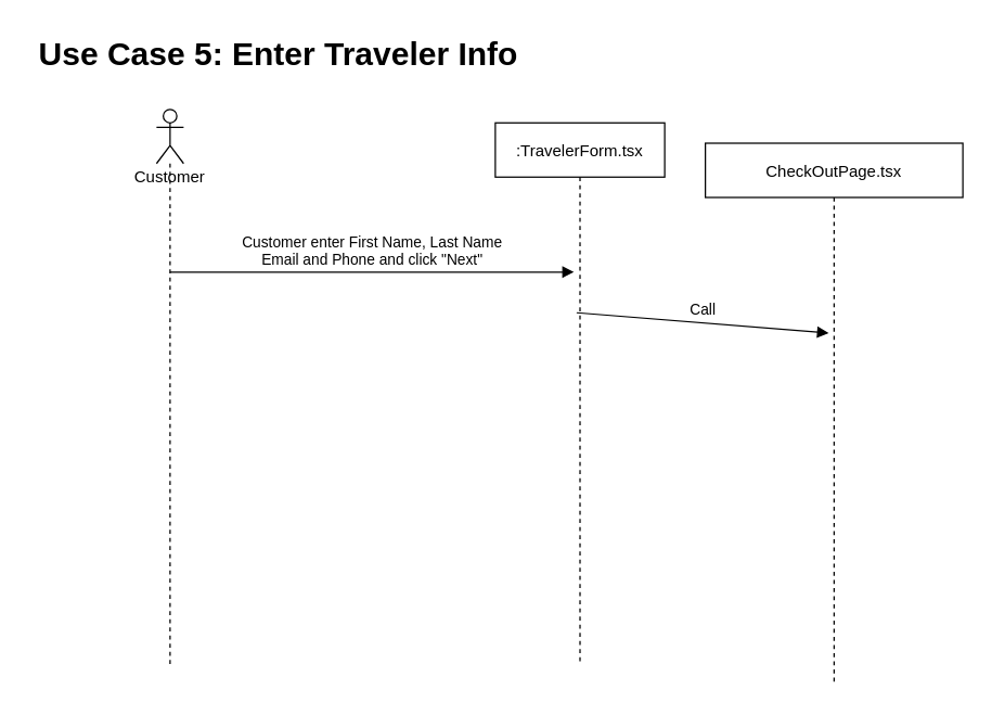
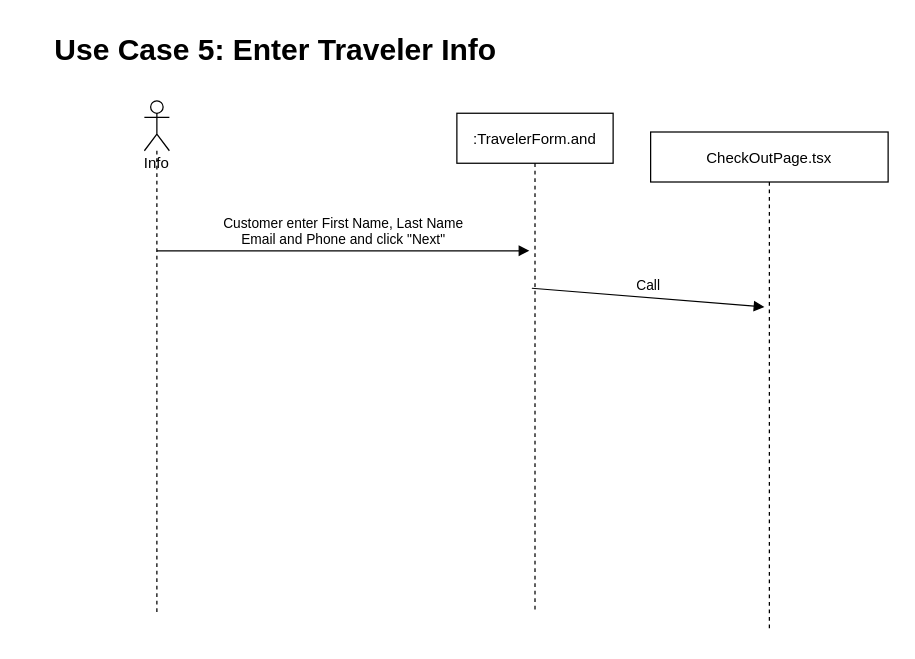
  <mxCell id="0" />
  <mxCell id="1" parent="0" />
- <mxCell id="2" value=":TravelerForm.tsx" style="shape=umlLifeline;perimeter=lifelinePerimeter;container=1;collapsible=0;recursiveResize=0;rounded=0;shadow=0;strokeWidth=1;" vertex="1" parent="1"><mxGeometry x="365" y="90" width="125" height="400" as="geometry" /></mxCell>
+ <mxCell id="2" value=":TravelerForm.and" style="shape=umlLifeline;perimeter=lifelinePerimeter;container=1;collapsible=0;recursiveResize=0;rounded=0;shadow=0;strokeWidth=1;" vertex="1" parent="1"><mxGeometry x="365" y="90" width="125" height="400" as="geometry" /></mxCell>
  <mxCell id="3" value="Call" style="html=1;verticalAlign=bottom;endArrow=block;entryX=0.479;entryY=0.35;entryDx=0;entryDy=0;entryPerimeter=0;" edge="1" parent="2" target="7"><mxGeometry width="80" relative="1" as="geometry"><mxPoint x="60" y="140" as="sourcePoint" /><mxPoint x="140" y="140" as="targetPoint" /></mxGeometry></mxCell>
- <mxCell id="4" value="Customer" style="shape=umlLifeline;participant=umlActor;perimeter=lifelinePerimeter;whiteSpace=wrap;html=1;container=1;collapsible=0;recursiveResize=0;verticalAlign=top;spacingTop=36;outlineConnect=0;" vertex="1" parent="1"><mxGeometry x="115" y="80" width="20" height="410" as="geometry" /></mxCell>
+ <mxCell id="4" value="Info" style="shape=umlLifeline;participant=umlActor;perimeter=lifelinePerimeter;whiteSpace=wrap;html=1;container=1;collapsible=0;recursiveResize=0;verticalAlign=top;spacingTop=36;outlineConnect=0;" vertex="1" parent="1"><mxGeometry x="115" y="80" width="20" height="410" as="geometry" /></mxCell>
  <mxCell id="5" value="Customer enter First Name, Last Name &lt;br&gt;Email and Phone and click &quot;Next&quot;" style="html=1;verticalAlign=bottom;endArrow=block;entryX=0.464;entryY=0.275;entryDx=0;entryDy=0;entryPerimeter=0;" edge="1" parent="4" target="2"><mxGeometry width="80" relative="1" as="geometry"><mxPoint x="10" y="120" as="sourcePoint" /><mxPoint x="90" y="120" as="targetPoint" /></mxGeometry></mxCell>
- <mxCell id="6" value="Use Case 5: Enter Traveler Info&amp;nbsp;" style="text;strokeColor=none;fillColor=none;html=1;fontSize=24;fontStyle=1;verticalAlign=middle;align=center;" vertex="1" parent="1"><mxGeometry x="5" y="20" width="405" height="40" as="geometry" /></mxCell>
+ <mxCell id="6" value="Use Case 5: Enter Traveler Info&amp;nbsp;" style="text;strokeColor=none;fillColor=none;html=1;fontSize=24;fontStyle=1;verticalAlign=middle;align=center;" vertex="1" parent="1"><mxGeometry y="20" width="405" height="40" as="geometry" x="20" /></mxCell>
  <mxCell id="7" value="CheckOutPage.tsx" style="shape=umlLifeline;perimeter=lifelinePerimeter;container=1;collapsible=0;recursiveResize=0;rounded=0;shadow=0;strokeWidth=1;" vertex="1" parent="1"><mxGeometry x="520" y="105" width="190" height="400" as="geometry" /></mxCell>
